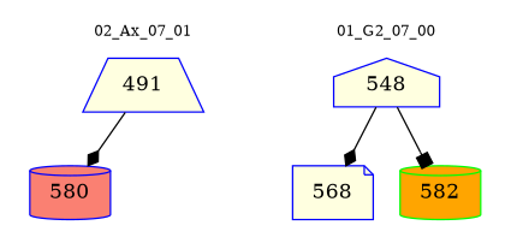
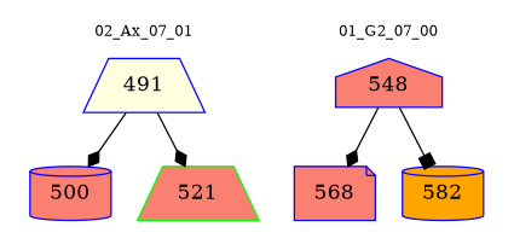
  digraph {
    node [color=blue fillcolor=salmon shape=trapezium style=filled]
    edge [arrowhead=diamond color=black]
    n1 [fillcolor=lightyellow label=491]
-   n2 [label=580 shape=cylinder]
-   n4 [fillcolor=lightyellow label=548 shape=house]
-   n5 [fillcolor=lightyellow label=568 shape=note]
-   n6 [color=green fillcolor=orange label=582 shape=cylinder]
+   n2 [label=500 shape=cylinder]
+   n3 [color=green label=521]
+   n4 [label=548 shape=house]
+   n5 [label=568 shape=note]
+   n6 [fillcolor=orange label=582 shape=cylinder]
    subgraph cluster_1 {
      color=white
      fontsize=10
      label="02_Ax_07_01"
      n1
      n2
+     n3
    }
    subgraph cluster_2 {
      color=white
      fontsize=10
      label="01_G2_07_00"
      n4
      n5
      n6
    }
    n1 -> n2
+   n1 -> n3
    n4 -> n5
    n4 -> n6 [arrowhead=box]
  }
